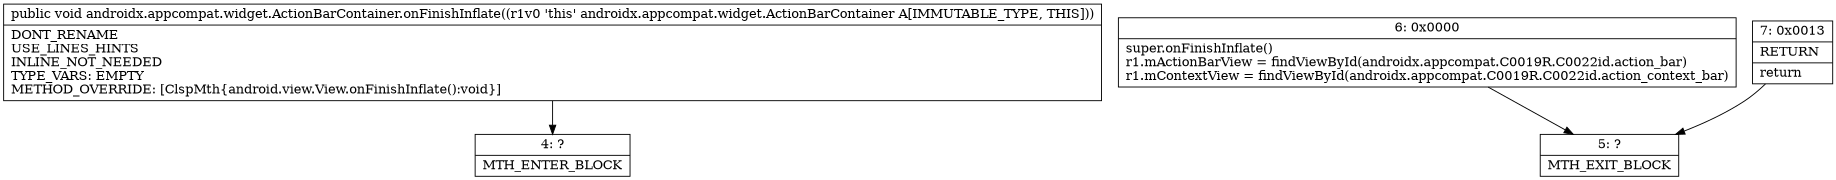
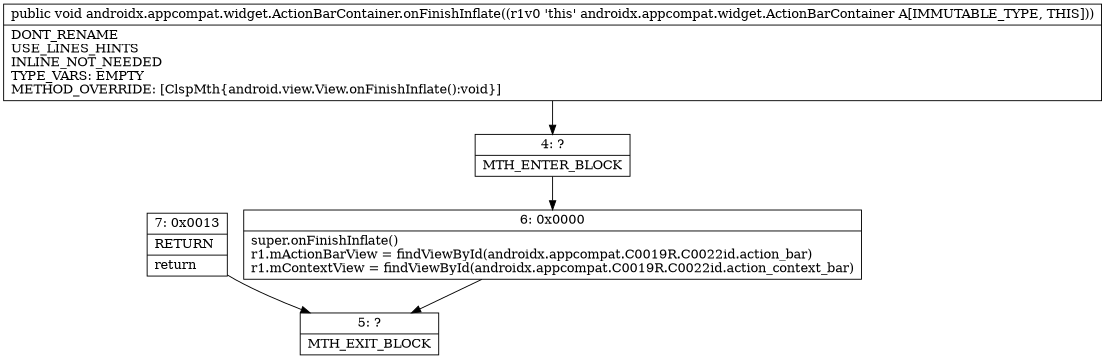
  digraph {
    node [shape=record]
    n1 [label="{4\:\ ?|MTH_ENTER_BLOCK\l}"]
    n2 [label="{6\:\ 0x0000|super.onFinishInflate()\lr1.mActionBarView = findViewById(androidx.appcompat.C0019R.C0022id.action_bar)\lr1.mContextView = findViewById(androidx.appcompat.C0019R.C0022id.action_context_bar)\l}"]
    n3 [label="{5\:\ ?|MTH_EXIT_BLOCK\l}"]
    n4 [label="{7\:\ 0x0013|RETURN\l|return\l}"]
    n5 [label="{public void androidx.appcompat.widget.ActionBarContainer.onFinishInflate((r1v0 'this' androidx.appcompat.widget.ActionBarContainer A[IMMUTABLE_TYPE, THIS]))  | DONT_RENAME\lUSE_LINES_HINTS\lINLINE_NOT_NEEDED\lTYPE_VARS: EMPTY\lMETHOD_OVERRIDE: [ClspMth\{android.view.View.onFinishInflate():void\}]\l}"]
+   n1 -> n2
    n2 -> n3
    n4 -> n3
    n5 -> n1
  }
